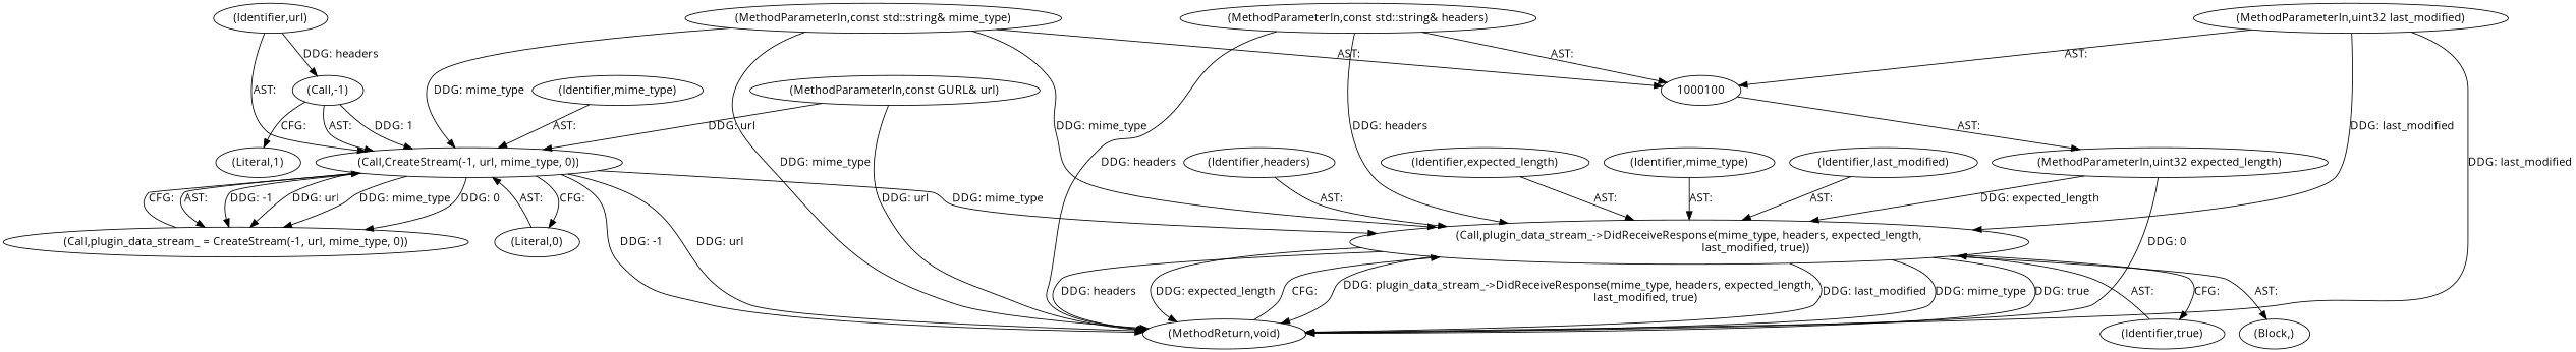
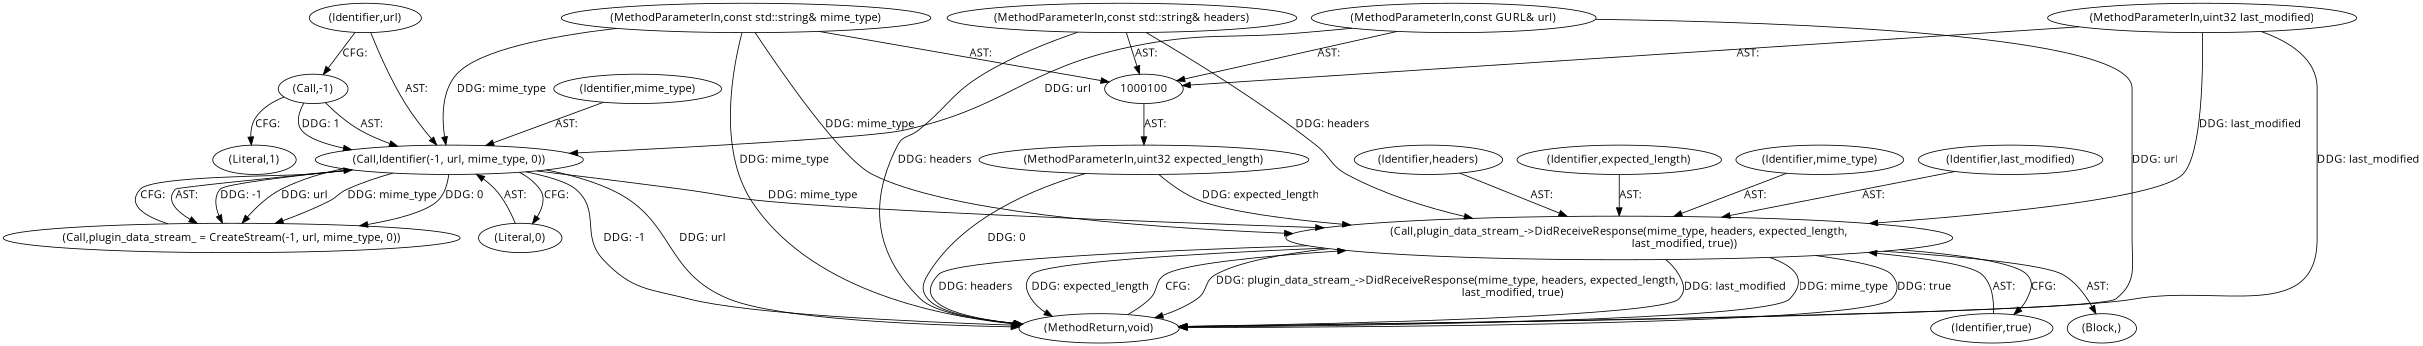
  digraph {
    fontname="Open Sans"
    node [fontname="Open Sans"]
    edge [fontname="Open Sans"]
    n1 [label="(Call,plugin_data_stream_->DidReceiveResponse(mime_type, headers, expected_length,\n                                           last_modified, true))"]
    n2 [label="(Identifier,true)"]
    n3 [label="(Block,)"]
    n4 [label="(MethodReturn,void)"]
-   n5 [label="(Call,CreateStream(-1, url, mime_type, 0))"]
+   n5 [label="(Call,Identifier(-1, url, mime_type, 0))"]
    n6 [label="(Call,plugin_data_stream_ = CreateStream(-1, url, mime_type, 0))"]
    n7 [label="(Literal,0)"]
    n8 [label="(Call,-1)"]
    n9 [label="(Literal,1)"]
    n10 [label="(MethodParameterIn,const GURL& url)"]
    1000100
    n12 [label="(MethodParameterIn,uint32 expected_length)"]
    n13 [label="(MethodParameterIn,const std::string& mime_type)"]
    n14 [label="(MethodParameterIn,const std::string& headers)"]
    n15 [label="(MethodParameterIn,uint32 last_modified)"]
    n16 [label="(Identifier,headers)"]
    n17 [label="(Identifier,expected_length)"]
    n18 [label="(Identifier,mime_type)"]
    n19 [label="(Identifier,mime_type)"]
    n20 [label="(Identifier,last_modified)"]
    n21 [label="(Identifier,url)"]
    n1 -> n2 [label="CFG: "]
    n1 -> n3 [label="AST: "]
    n1 -> n4 [label="DDG: plugin_data_stream_->DidReceiveResponse(mime_type, headers, expected_length,\n                                           last_modified, true)"]
    n1 -> n4 [label="DDG: last_modified"]
    n1 -> n4 [label="DDG: mime_type"]
    n1 -> n4 [label="DDG: true"]
    n1 -> n4 [label="DDG: headers"]
    n1 -> n4 [label="DDG: expected_length"]
    n2 -> n1 [label="AST: "]
    n4 -> n1 [label="CFG: "]
    n5 -> n1 [label="DDG: mime_type"]
    n5 -> n4 [label="DDG: url"]
    n5 -> n4 [label="DDG: -1"]
    n5 -> n6 [label="AST: "]
    n5 -> n6 [label="DDG: -1"]
    n5 -> n6 [label="DDG: url"]
    n5 -> n6 [label="DDG: mime_type"]
    n5 -> n6 [label="DDG: 0"]
    n5 -> n7 [label="CFG: "]
    n6 -> n5 [label="CFG: "]
    n7 -> n5 [label="AST: "]
    n8 -> n5 [label="AST: "]
    n8 -> n5 [label="DDG: 1"]
    n8 -> n9 [label="CFG: "]
    n10 -> n4 [label="DDG: url"]
    n10 -> n5 [label="DDG: url"]
+   n10 -> 1000100 [label="AST: "]
    1000100 -> n12 [label="AST: "]
    n12 -> n1 [label="DDG: expected_length"]
    n12 -> n4 [label="DDG: 0"]
    n13 -> n1 [label="DDG: mime_type"]
    n13 -> n4 [label="DDG: mime_type"]
    n13 -> n5 [label="DDG: mime_type"]
    n13 -> 1000100 [label="AST: "]
    n14 -> n1 [label="DDG: headers"]
    n14 -> n4 [label="DDG: headers"]
    n14 -> 1000100 [label="AST: "]
    n15 -> n1 [label="DDG: last_modified"]
    n15 -> n4 [label="DDG: last_modified"]
    n15 -> 1000100 [label="AST: "]
    n16 -> n1 [label="AST: "]
    n17 -> n1 [label="AST: "]
    n18 -> n1 [label="AST: "]
    n19 -> n5 [label="AST: "]
    n20 -> n1 [label="AST: "]
    n21 -> n5 [label="AST: "]
-   n21 -> n8 [label="DDG: headers"]
+   n21 -> n8 [label="CFG: "]
  }
